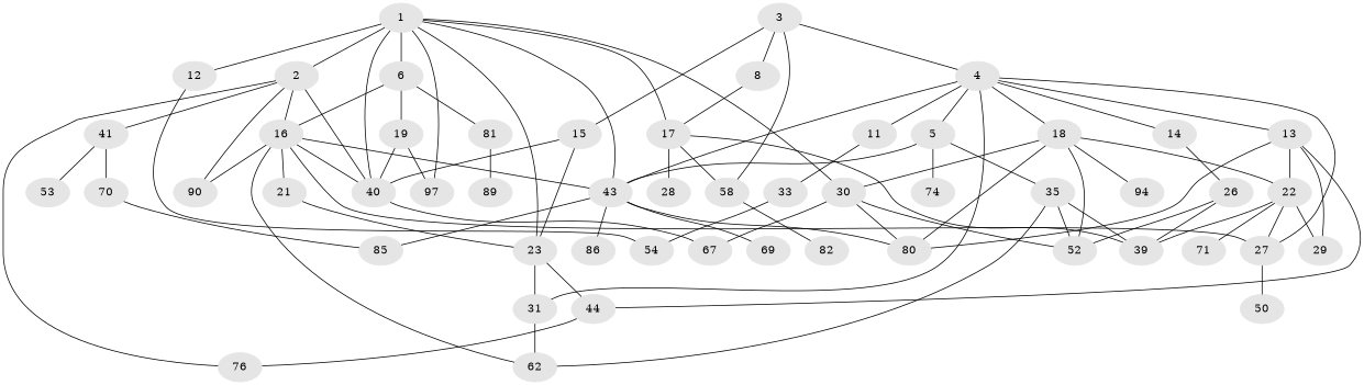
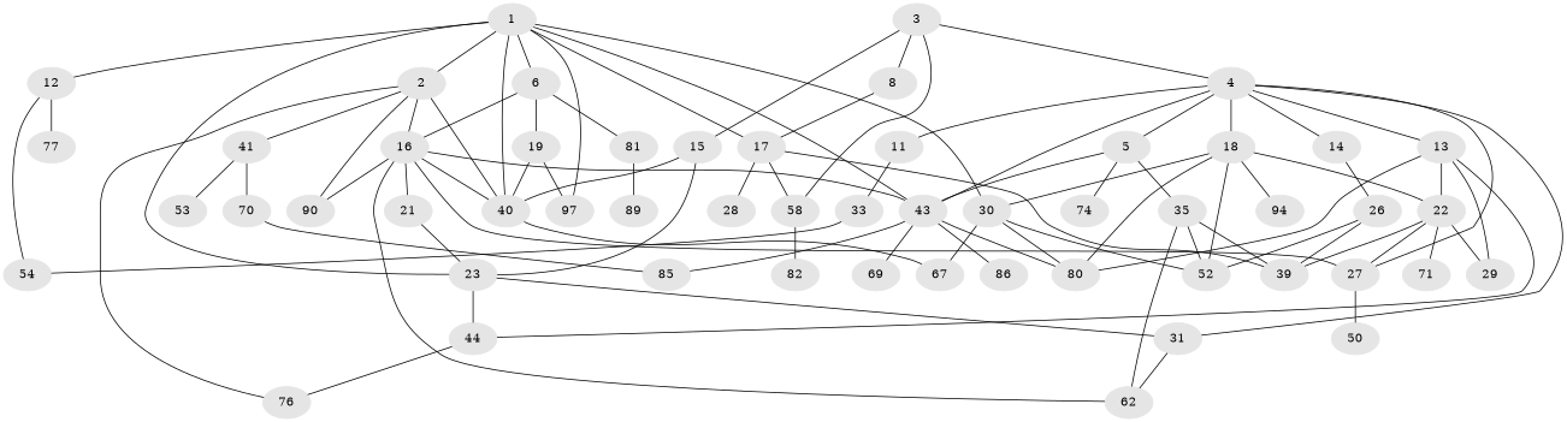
  graph {
    node [color=gray90 style=filled]
    1 [super="+16+24"]
    2 [super="+9"]
    6 [super="+79+45+60"]
    12 [super="+34"]
    17 [super="+47"]
    23 [super="+25"]
    30 [super="+107+65"]
    40 [super="+51+59"]
    43 [super="+57+78+46"]
    97 [super="+103"]
    n11 [label=16 super="+37+88"]
    41
    76
    90 [super="+96"]
    4 [super="+7"]
    3
    8
    15
    58
    19
    81
    54
+   77
    28
    39 [super="+48"]
    31 [super="+75"]
    44
    80 [super="+92+84"]
    52
    67 [super="+101"]
    69
    85
    86
    27 [super="+32+73+66"]
    21
    62 [super="+68+63"]
    53
    70
    5
    11
    13
    14
    18 [super="+20"]
    82
    35
    74
    33
    22 [super="+83"]
    29 [super="+55"]
    26
    94
    50 [super="+95+100"]
    89 [super="+104"]
    71
    1 -- 2 [weight=3]
    1 -- 6 [weight=2]
    1 -- 12
    1 -- 17
    1 -- 23
    1 -- 30
    1 -- 40
    1 -- 43
    1 -- 97
    2 -- 40
    2 -- n11
    2 -- 41
    2 -- 76
    2 -- 90
    6 -- n11
    6 -- 19
    6 -- 81
    12 -- 54
+   12 -- 77
    17 -- 58
    17 -- 28
    17 -- 39
    23 -- 31
    23 -- 44
    30 -- 80
    30 -- 52
    30 -- 67
    40 -- 67
    43 -- 80
    43 -- 69
    43 -- 85
    43 -- 86
    n11 -- 40
    n11 -- 43
    n11 -- 90
    n11 -- 27 [weight=2]
    n11 -- 21
    n11 -- 62
    41 -- 53
    41 -- 70
    4 -- 43
    4 -- 31
    4 -- 27
    4 -- 5
    4 -- 11
    4 -- 13
    4 -- 14
    4 -- 18
    3 -- 4
    3 -- 8
    3 -- 15
    3 -- 58
    8 -- 17
    15 -- 23
    15 -- 40
    58 -- 82
    19 -- 40
    19 -- 97
    81 -- 89
    31 -- 62
    44 -- 76
    27 -- 50
    21 -- 23
    70 -- 85
    5 -- 43
    5 -- 35
    5 -- 74
    11 -- 33
    13 -- 44
    13 -- 80
    13 -- 22
    13 -- 29
    14 -- 26
    18 -- 30
    18 -- 80
    18 -- 52
    18 -- 22
    18 -- 94
    35 -- 39
    35 -- 52
    35 -- 62
    33 -- 54
    22 -- 39
    22 -- 27
    22 -- 29
    22 -- 71
    26 -- 39
    26 -- 52
  }
